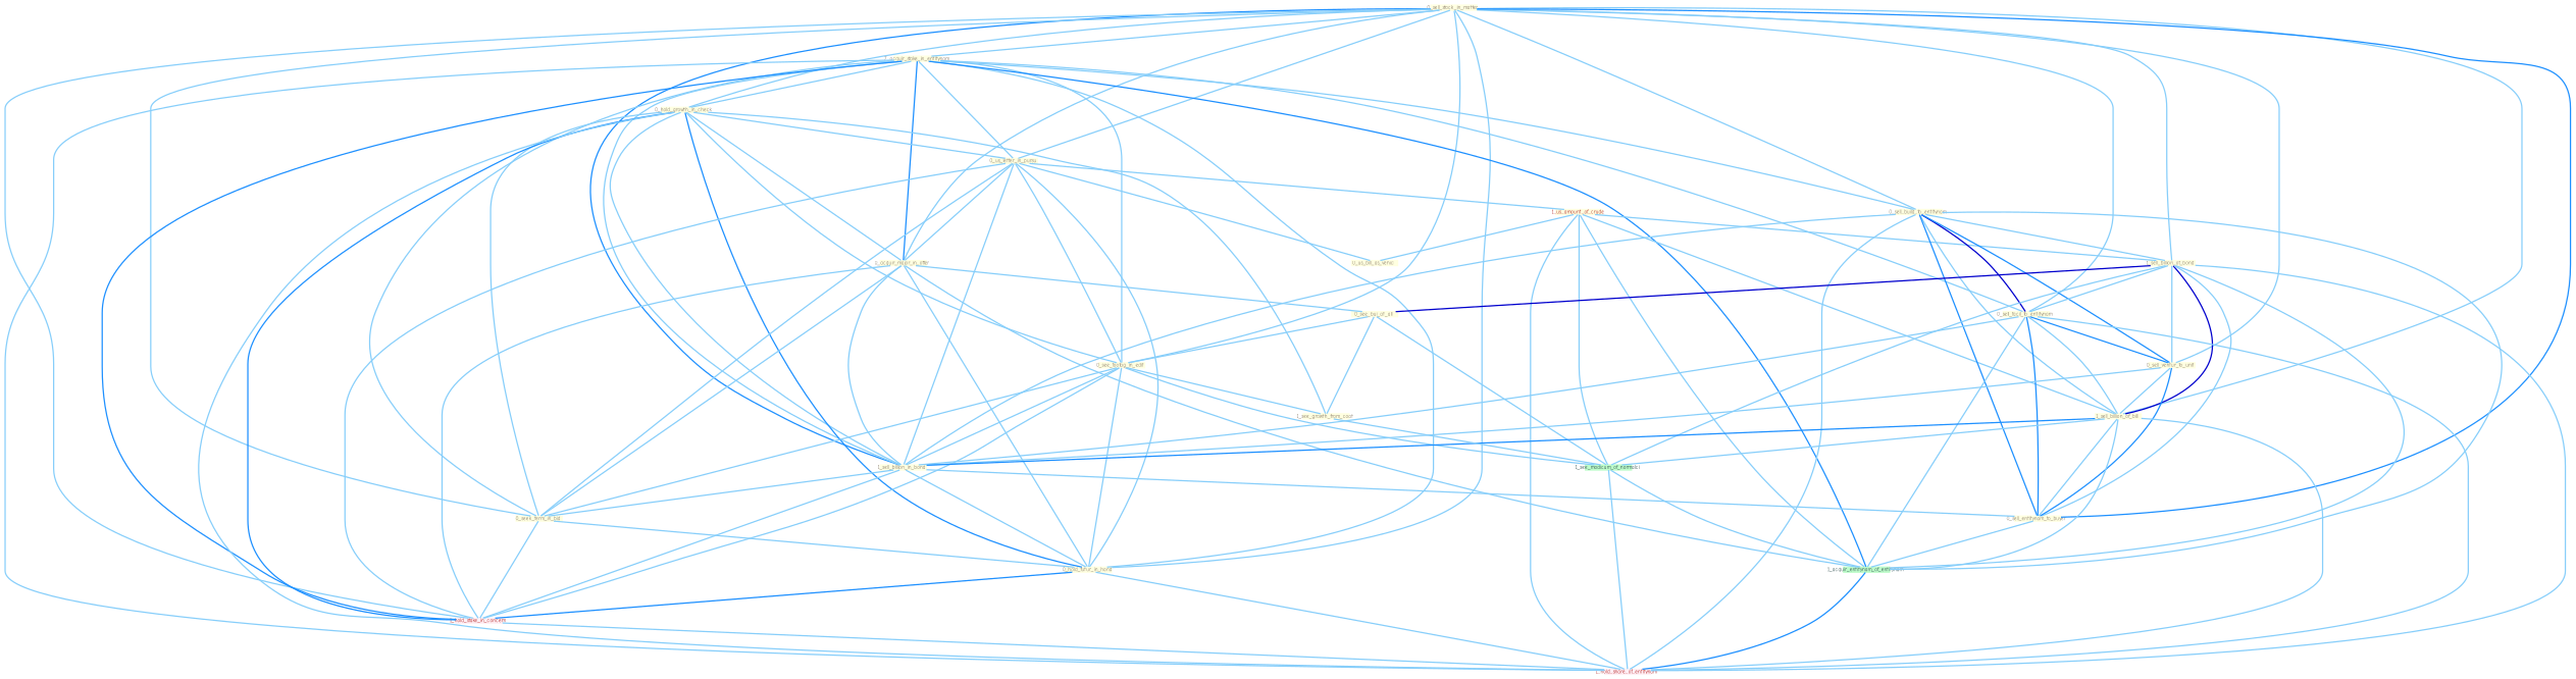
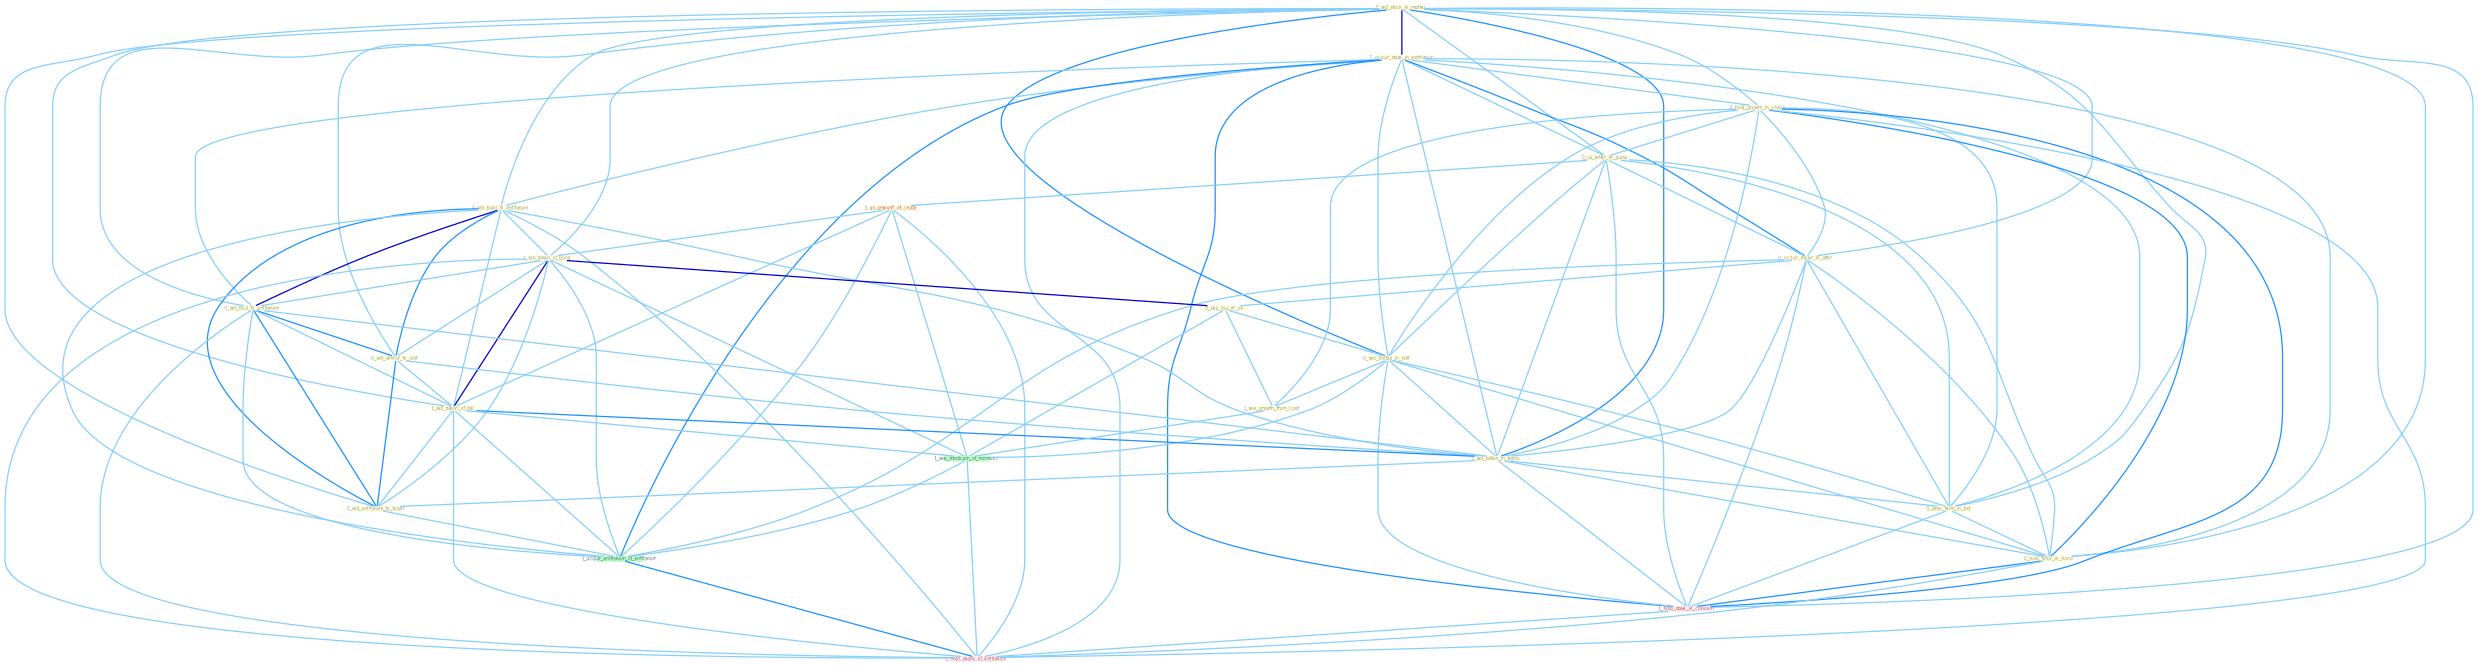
  graph {
    fontname="Comic Neue"
    node [color="#ffffe0" fixedsize=true fontcolor="#8b7d6b" fontname="Comic Neue" fontsize=4 shape=polygon style=filled]
    edge [color="#87cefa" fontname="Comic Neue" w=1]
    "0_sell_stock_in_matter " [height=.06 width=.5]
    n2 [height=.06 label="7_acquir_stake_in_entitynam" width=.5]
    "0_hold_growth_in_check " [height=.06 width=.5]
    "0_us_letter_in_pursu " [height=.06 width=.5]
    "1_us_amount_of_crude " [fontcolor="#b22222" height=.06 width=.5]
    "0_sell_build_to_entitynam " [height=.06 width=.5]
    "0_acquir_major_in_offer " [height=.06 width=.5]
-   "0_us_bill_as_vehicl " [height=.06 width=.5]
    "1_sell_billion_of_bond " [height=.06 width=.5]
    "0_sell_facil_to_entitynam " [height=.06 width=.5]
    "0_sell_ventur_to_unit " [height=.06 width=.5]
    "0_see_bui_at_all " [height=.06 width=.5]
    "0_see_footag_in_edit " [height=.06 width=.5]
    "1_sell_billion_of_bill " [height=.06 width=.5]
    "1_see_growth_from_coat " [height=.06 width=.5]
    "1_sell_billion_in_bond " [height=.06 width=.5]
    "0_seek_term_in_bid " [height=.06 width=.5]
    "0_sell_entitynam_to_buyer " [height=.06 width=.5]
    "0_hold_futur_in_hand " [height=.06 width=.5]
    "1_hold_stake_in_concern " [color="#fff0f5" fontcolor="#b22222" height=.06 width=.5]
    "1_hold_share_of_entitynam " [color="#fff0f5" fontcolor="#b22222" height=.06 width=.5]
    "1_acquir_entitynam_of_entitynam " [color="#BDFCC9" fontcolor="#2f4f4f" height=.06 width=.5]
    "1_see_modicum_of_normalci " [color="#BDFCC9" fontcolor="#2f4f4f" height=.06 width=.5]
    subgraph sub_1 {
      "0_sell_stock_in_matter "
      n2
      "0_hold_growth_in_check "
      "0_us_letter_in_pursu "
      "1_us_amount_of_crude "
      "0_sell_build_to_entitynam "
      "0_acquir_major_in_offer "
-     "0_us_bill_as_vehicl "
      "1_sell_billion_of_bond "
      "0_sell_facil_to_entitynam "
      "0_sell_ventur_to_unit "
      "0_see_bui_at_all "
      "0_see_footag_in_edit "
      "1_sell_billion_of_bill "
      "1_see_growth_from_coat "
      "1_sell_billion_in_bond "
      "0_seek_term_in_bid "
      "0_sell_entitynam_to_buyer "
      "0_hold_futur_in_hand "
    }
    subgraph sub_2 {
      "1_hold_stake_in_concern "
      "1_hold_share_of_entitynam "
    }
-   "0_sell_stock_in_matter " -- n2
+   "0_sell_stock_in_matter " -- n2 [color="#0000cd"]
    "0_sell_stock_in_matter " -- "0_hold_growth_in_check "
    "0_sell_stock_in_matter " -- "0_us_letter_in_pursu "
    "0_sell_stock_in_matter " -- "0_sell_build_to_entitynam "
    "0_sell_stock_in_matter " -- "0_acquir_major_in_offer "
    "0_sell_stock_in_matter " -- "1_sell_billion_of_bond "
    "0_sell_stock_in_matter " -- "0_sell_facil_to_entitynam "
    "0_sell_stock_in_matter " -- "0_sell_ventur_to_unit "
-   "0_sell_stock_in_matter " -- "0_see_footag_in_edit "
+   "0_sell_stock_in_matter " -- "0_see_footag_in_edit " [color="#1e90ff"]
    "0_sell_stock_in_matter " -- "1_sell_billion_of_bill "
    "0_sell_stock_in_matter " -- "1_sell_billion_in_bond " [color="#1e90ff" w=2]
    "0_sell_stock_in_matter " -- "0_seek_term_in_bid "
-   "0_sell_stock_in_matter " -- "0_sell_entitynam_to_buyer " [color="#1e90ff"]
+   "0_sell_stock_in_matter " -- "0_sell_entitynam_to_buyer "
    "0_sell_stock_in_matter " -- "0_hold_futur_in_hand "
    "0_sell_stock_in_matter " -- "1_hold_stake_in_concern "
    n2 -- "0_hold_growth_in_check "
    n2 -- "0_us_letter_in_pursu "
    n2 -- "0_sell_build_to_entitynam "
    n2 -- "0_acquir_major_in_offer " [color="#1e90ff" w=2]
    n2 -- "0_sell_facil_to_entitynam "
    n2 -- "0_see_footag_in_edit "
    n2 -- "1_sell_billion_in_bond "
    n2 -- "0_seek_term_in_bid "
    n2 -- "0_hold_futur_in_hand "
    n2 -- "1_hold_stake_in_concern " [color="#1e90ff" w=2]
    n2 -- "1_hold_share_of_entitynam "
    n2 -- "1_acquir_entitynam_of_entitynam " [color="#1e90ff" w=2]
    "0_hold_growth_in_check " -- "0_us_letter_in_pursu "
    "0_hold_growth_in_check " -- "0_acquir_major_in_offer "
    "0_hold_growth_in_check " -- "0_see_footag_in_edit "
    "0_hold_growth_in_check " -- "1_see_growth_from_coat "
    "0_hold_growth_in_check " -- "1_sell_billion_in_bond "
    "0_hold_growth_in_check " -- "0_seek_term_in_bid "
    "0_hold_growth_in_check " -- "0_hold_futur_in_hand " [color="#1e90ff" w=2]
    "0_hold_growth_in_check " -- "1_hold_stake_in_concern " [color="#1e90ff" w=2]
    "0_hold_growth_in_check " -- "1_hold_share_of_entitynam "
    "0_us_letter_in_pursu " -- "1_us_amount_of_crude "
    "0_us_letter_in_pursu " -- "0_acquir_major_in_offer "
-   "0_us_letter_in_pursu " -- "0_us_bill_as_vehicl "
    "0_us_letter_in_pursu " -- "0_see_footag_in_edit "
    "0_us_letter_in_pursu " -- "1_sell_billion_in_bond "
    "0_us_letter_in_pursu " -- "0_seek_term_in_bid "
    "0_us_letter_in_pursu " -- "0_hold_futur_in_hand "
    "0_us_letter_in_pursu " -- "1_hold_stake_in_concern "
-   "1_us_amount_of_crude " -- "0_us_bill_as_vehicl "
    "1_us_amount_of_crude " -- "1_sell_billion_of_bond "
    "1_us_amount_of_crude " -- "1_sell_billion_of_bill "
    "1_us_amount_of_crude " -- "1_hold_share_of_entitynam "
    "1_us_amount_of_crude " -- "1_acquir_entitynam_of_entitynam "
    "1_us_amount_of_crude " -- "1_see_modicum_of_normalci "
    "0_sell_build_to_entitynam " -- "1_sell_billion_of_bond "
    "0_sell_build_to_entitynam " -- "0_sell_facil_to_entitynam " [color="#0000cd" w=3]
    "0_sell_build_to_entitynam " -- "0_sell_ventur_to_unit " [color="#1e90ff" w=2]
    "0_sell_build_to_entitynam " -- "1_sell_billion_of_bill "
    "0_sell_build_to_entitynam " -- "1_sell_billion_in_bond "
    "0_sell_build_to_entitynam " -- "0_sell_entitynam_to_buyer " [color="#1e90ff" w=2]
    "0_sell_build_to_entitynam " -- "1_hold_share_of_entitynam "
    "0_sell_build_to_entitynam " -- "1_acquir_entitynam_of_entitynam "
    "0_acquir_major_in_offer " -- "0_see_bui_at_all "
    "0_acquir_major_in_offer " -- "1_sell_billion_in_bond "
    "0_acquir_major_in_offer " -- "0_seek_term_in_bid "
    "0_acquir_major_in_offer " -- "0_hold_futur_in_hand "
    "0_acquir_major_in_offer " -- "1_hold_stake_in_concern "
    "0_acquir_major_in_offer " -- "1_acquir_entitynam_of_entitynam "
    "1_sell_billion_of_bond " -- "0_sell_facil_to_entitynam "
    "1_sell_billion_of_bond " -- "0_sell_ventur_to_unit "
    "1_sell_billion_of_bond " -- "0_see_bui_at_all " [color="#0000cd" w=3]
    "1_sell_billion_of_bond " -- "1_sell_billion_of_bill " [color="#0000cd" w=3]
    "1_sell_billion_of_bond " -- "0_sell_entitynam_to_buyer "
    "1_sell_billion_of_bond " -- "1_hold_share_of_entitynam "
    "1_sell_billion_of_bond " -- "1_acquir_entitynam_of_entitynam "
    "1_sell_billion_of_bond " -- "1_see_modicum_of_normalci "
    "0_sell_facil_to_entitynam " -- "0_sell_ventur_to_unit " [color="#1e90ff" w=2]
    "0_sell_facil_to_entitynam " -- "1_sell_billion_of_bill "
    "0_sell_facil_to_entitynam " -- "1_sell_billion_in_bond "
    "0_sell_facil_to_entitynam " -- "0_sell_entitynam_to_buyer " [color="#1e90ff" w=2]
    "0_sell_facil_to_entitynam " -- "1_hold_share_of_entitynam "
    "0_sell_facil_to_entitynam " -- "1_acquir_entitynam_of_entitynam "
    "0_sell_ventur_to_unit " -- "1_sell_billion_of_bill "
    "0_sell_ventur_to_unit " -- "1_sell_billion_in_bond "
    "0_sell_ventur_to_unit " -- "0_sell_entitynam_to_buyer " [color="#1e90ff" w=2]
    "0_see_bui_at_all " -- "0_see_footag_in_edit "
    "0_see_bui_at_all " -- "1_see_growth_from_coat "
    "0_see_bui_at_all " -- "1_see_modicum_of_normalci "
    "0_see_footag_in_edit " -- "1_see_growth_from_coat "
    "0_see_footag_in_edit " -- "1_sell_billion_in_bond "
    "0_see_footag_in_edit " -- "0_seek_term_in_bid "
    "0_see_footag_in_edit " -- "0_hold_futur_in_hand "
    "0_see_footag_in_edit " -- "1_hold_stake_in_concern "
    "0_see_footag_in_edit " -- "1_see_modicum_of_normalci "
    "1_sell_billion_of_bill " -- "1_sell_billion_in_bond " [color="#1e90ff" w=2]
    "1_sell_billion_of_bill " -- "0_sell_entitynam_to_buyer "
    "1_sell_billion_of_bill " -- "1_hold_share_of_entitynam "
    "1_sell_billion_of_bill " -- "1_acquir_entitynam_of_entitynam "
    "1_sell_billion_of_bill " -- "1_see_modicum_of_normalci "
    "1_see_growth_from_coat " -- "1_see_modicum_of_normalci "
    "1_sell_billion_in_bond " -- "0_seek_term_in_bid "
    "1_sell_billion_in_bond " -- "0_sell_entitynam_to_buyer "
    "1_sell_billion_in_bond " -- "0_hold_futur_in_hand "
    "1_sell_billion_in_bond " -- "1_hold_stake_in_concern "
    "0_seek_term_in_bid " -- "0_hold_futur_in_hand "
    "0_seek_term_in_bid " -- "1_hold_stake_in_concern "
    "0_sell_entitynam_to_buyer " -- "1_acquir_entitynam_of_entitynam "
    "0_hold_futur_in_hand " -- "1_hold_stake_in_concern " [color="#1e90ff" w=2]
    "0_hold_futur_in_hand " -- "1_hold_share_of_entitynam "
    "1_hold_stake_in_concern " -- "1_hold_share_of_entitynam "
    "1_acquir_entitynam_of_entitynam " -- "1_hold_share_of_entitynam " [color="#1e90ff" w=2]
    "1_see_modicum_of_normalci " -- "1_hold_share_of_entitynam "
    "1_see_modicum_of_normalci " -- "1_acquir_entitynam_of_entitynam "
  }
